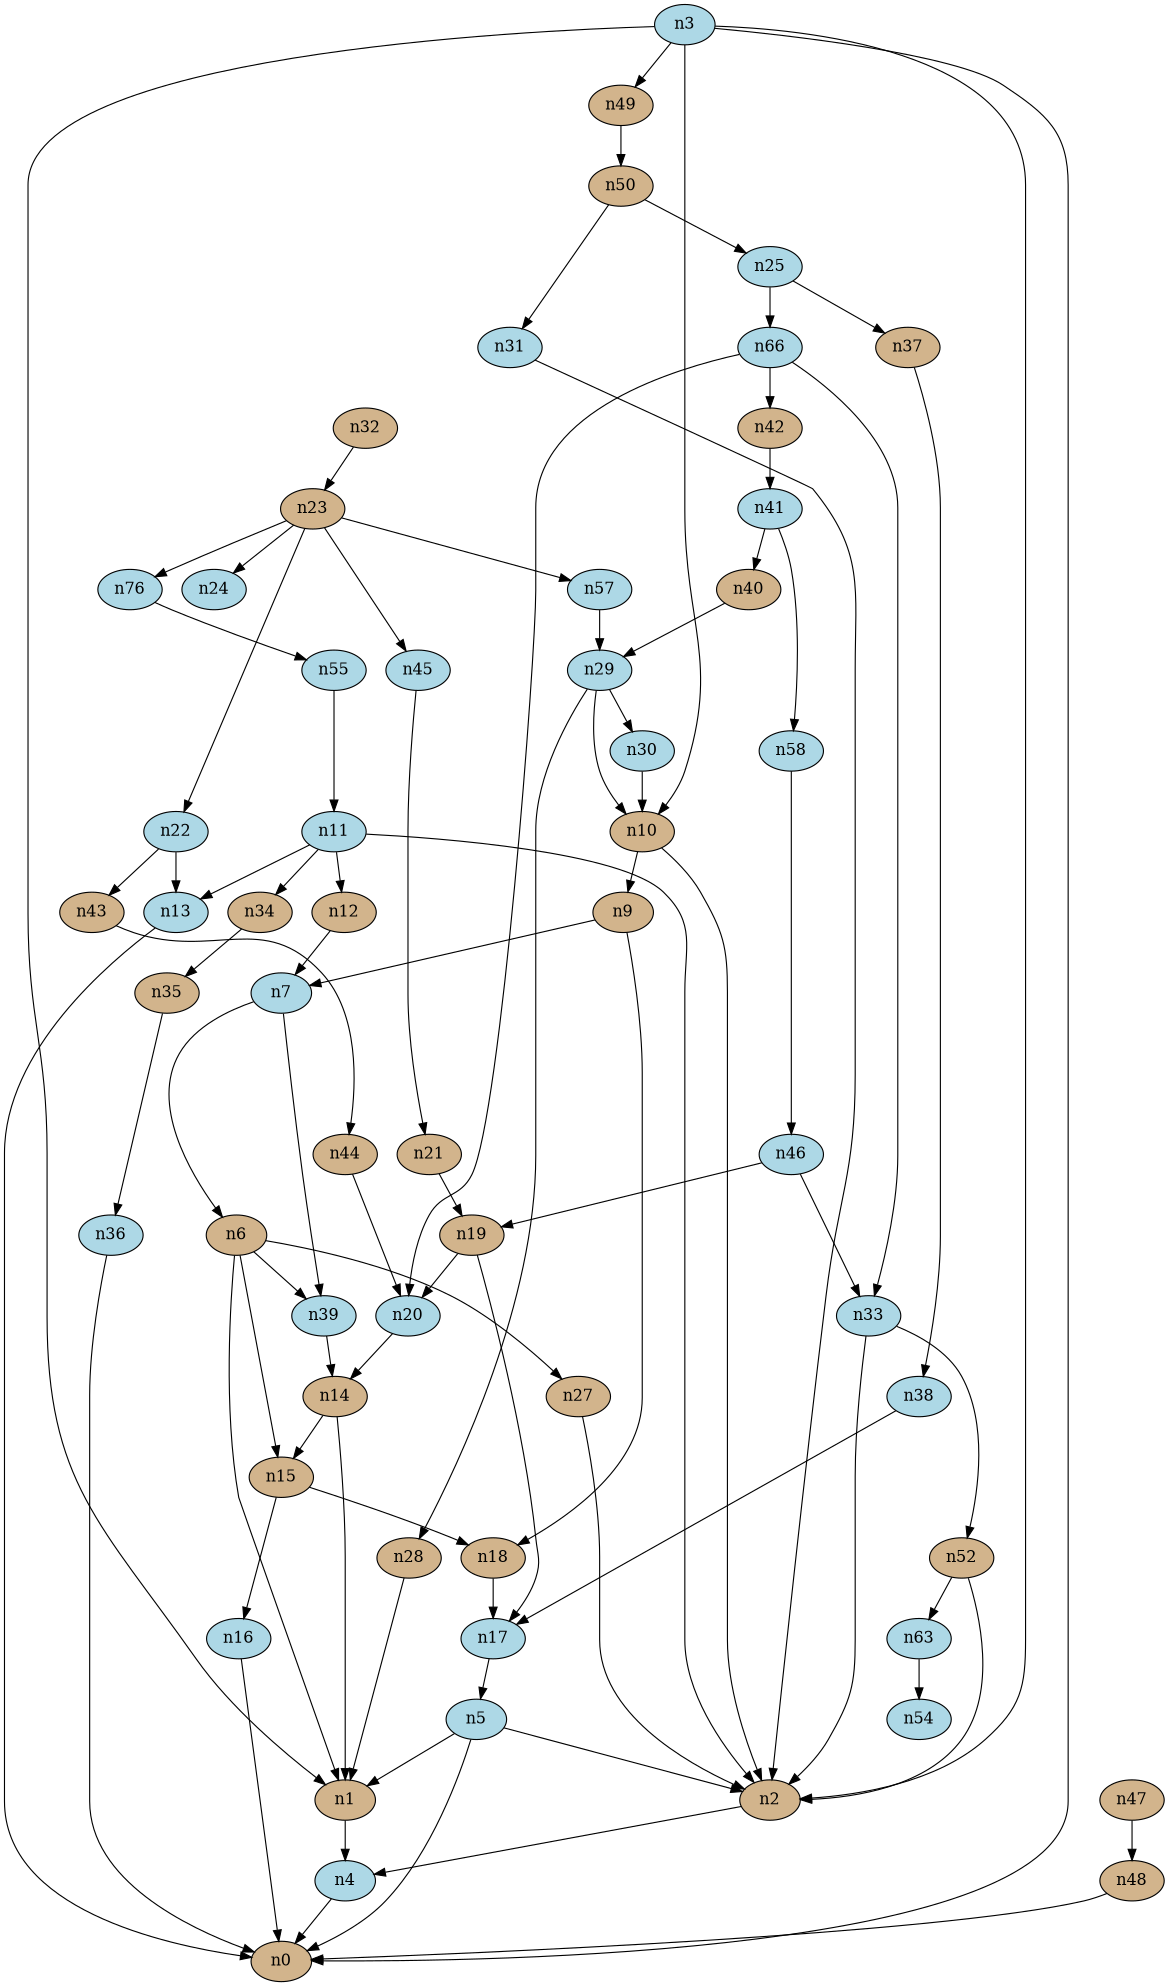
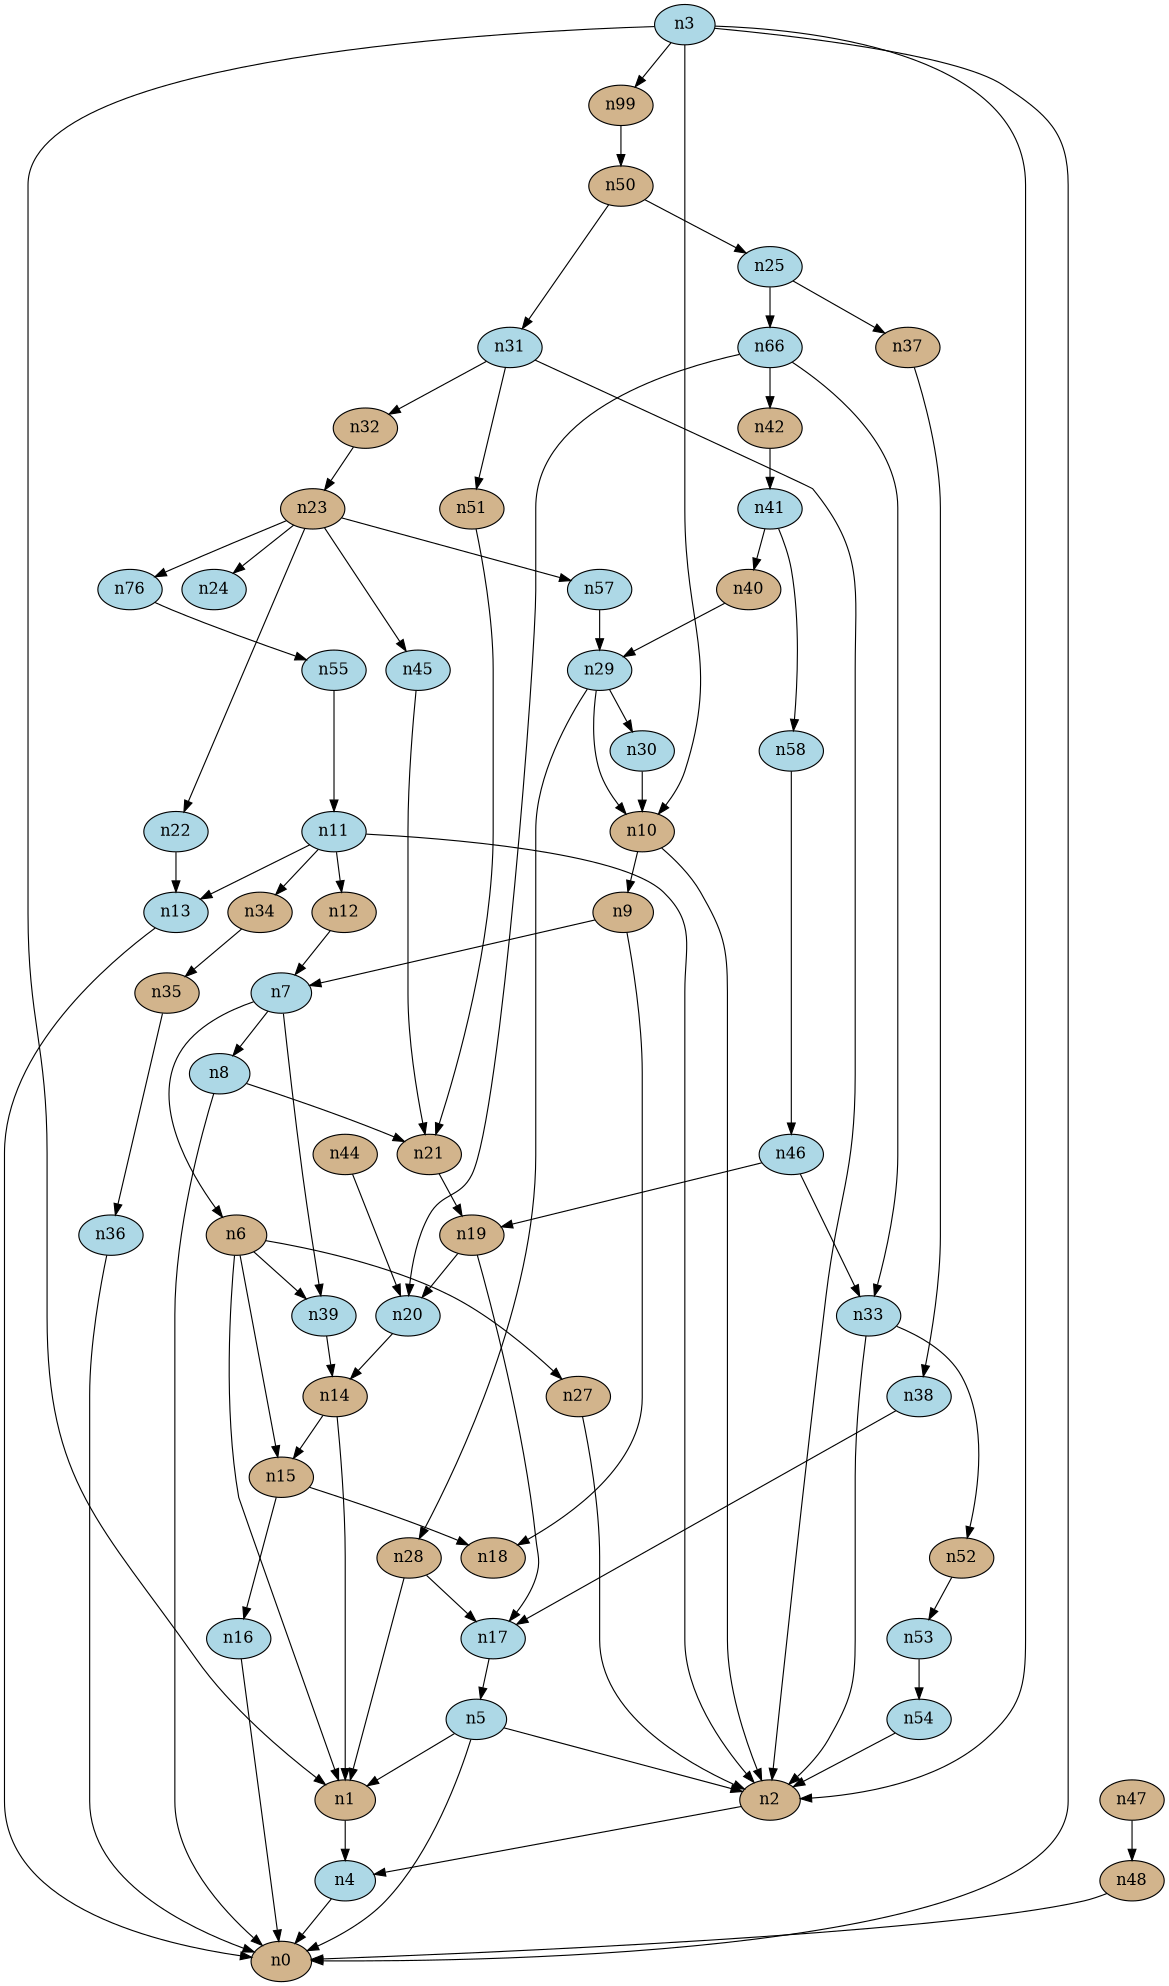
  digraph {
    node [fillcolor=lightblue style=filled]
    n1 [fillcolor=tan]
    n4
    n0 [fillcolor=tan]
    n2 [fillcolor=tan]
    n3
    n10 [fillcolor=tan]
-   n49 [fillcolor=tan]
+   n49 [fillcolor=tan label=n99]
    n9 [fillcolor=tan]
    n50 [fillcolor=tan]
    n18 [fillcolor=tan]
    n7
    n25
    n31
    n5
    n6 [fillcolor=tan]
    n15 [fillcolor=tan]
    n27 [fillcolor=tan]
    n39
    n16
    n14 [fillcolor=tan]
    n17
+   n8
    n21 [fillcolor=tan]
    n19 [fillcolor=tan]
    n20
    n11
    n12 [fillcolor=tan]
    n13
    n34 [fillcolor=tan]
    n35 [fillcolor=tan]
    n36
    n22
-   n43 [fillcolor=tan]
    n44 [fillcolor=tan]
    n23 [fillcolor=tan]
    n24
    n45
    n56 [label=n76]
    n57
    n55
    n29
    n28 [fillcolor=tan]
    n30
    n26 [label=n66]
    n37 [fillcolor=tan]
    n33
    n42 [fillcolor=tan]
    n38
    n52 [fillcolor=tan]
    n41
-   n53 [label=n63]
+   n53
    n40 [fillcolor=tan]
    n58
    n32 [fillcolor=tan]
+   n51 [fillcolor=tan]
    n54
    n46
    n47 [fillcolor=tan]
    n48 [fillcolor=tan]
    n1 -> n4
    n4 -> n0
    n2 -> n4
    n3 -> n1
    n3 -> n0
    n3 -> n2
    n3 -> n10
    n3 -> n49
    n10 -> n2
    n10 -> n9
    n49 -> n50
    n9 -> n18
    n9 -> n7
    n50 -> n25
    n50 -> n31
-   n18 -> n17
+   n28 -> n17
    n7 -> n6
    n7 -> n39
+   n7 -> n8
    n25 -> n26
    n25 -> n37
    n31 -> n2
+   n31 -> n32
+   n31 -> n51
    n5 -> n1
    n5 -> n0
    n5 -> n2
    n6 -> n1
    n6 -> n15
    n6 -> n27
    n6 -> n39
    n15 -> n18
    n15 -> n16
    n27 -> n2
    n39 -> n14
    n16 -> n0
    n14 -> n1
    n14 -> n15
    n17 -> n5
+   n8 -> n0
+   n8 -> n21
    n21 -> n19
    n19 -> n17
    n19 -> n20
    n20 -> n14
    n11 -> n2
    n11 -> n12
    n11 -> n13
    n11 -> n34
    n12 -> n7
    n13 -> n0
    n34 -> n35
    n35 -> n36
    n36 -> n0
    n22 -> n13
-   n22 -> n43
-   n43 -> n44
    n44 -> n20
    n23 -> n22
    n23 -> n24
    n23 -> n45
    n23 -> n56
    n23 -> n57
    n45 -> n21
    n56 -> n55
    n57 -> n29
    n55 -> n11
    n29 -> n10
    n29 -> n28
    n29 -> n30
    n28 -> n1
    n30 -> n10
    n26 -> n20
    n26 -> n33
    n26 -> n42
    n37 -> n38
    n33 -> n2
    n33 -> n52
    n42 -> n41
    n38 -> n17
    n52 -> n53
    n41 -> n40
    n41 -> n58
    n53 -> n54
    n40 -> n29
    n58 -> n46
    n32 -> n23
-   n52 -> n2
+   n51 -> n21
+   n54 -> n2
    n46 -> n19
    n46 -> n33
    n47 -> n48
    n48 -> n0
  }
